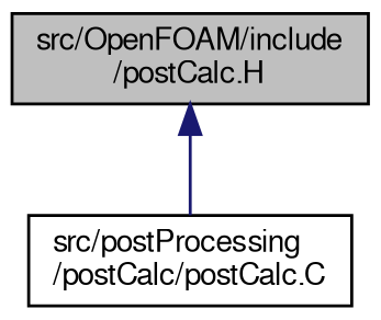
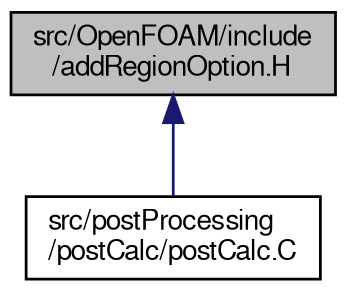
  digraph {
    node [color=black fontname=FreeSans fontsize=10 shape=record]
-   n1 [fillcolor=grey75 fontcolor=black height=0.2 label="src/OpenFOAM/include\l/postCalc.H" style=filled width=0.4]
+   n1 [fillcolor=grey75 fontcolor=black height=0.2 label="src/OpenFOAM/include\l/addRegionOption.H" style=filled width=0.4]
    n2 [height=0.2 label="src/postProcessing\l/postCalc/postCalc.C" width=0.4]
    n1 -> n2 [color=midnightblue dir=back fontname=FreeSans fontsize=10 labelfontname=FreeSans labelfontsize=10 style=solid]
  }
